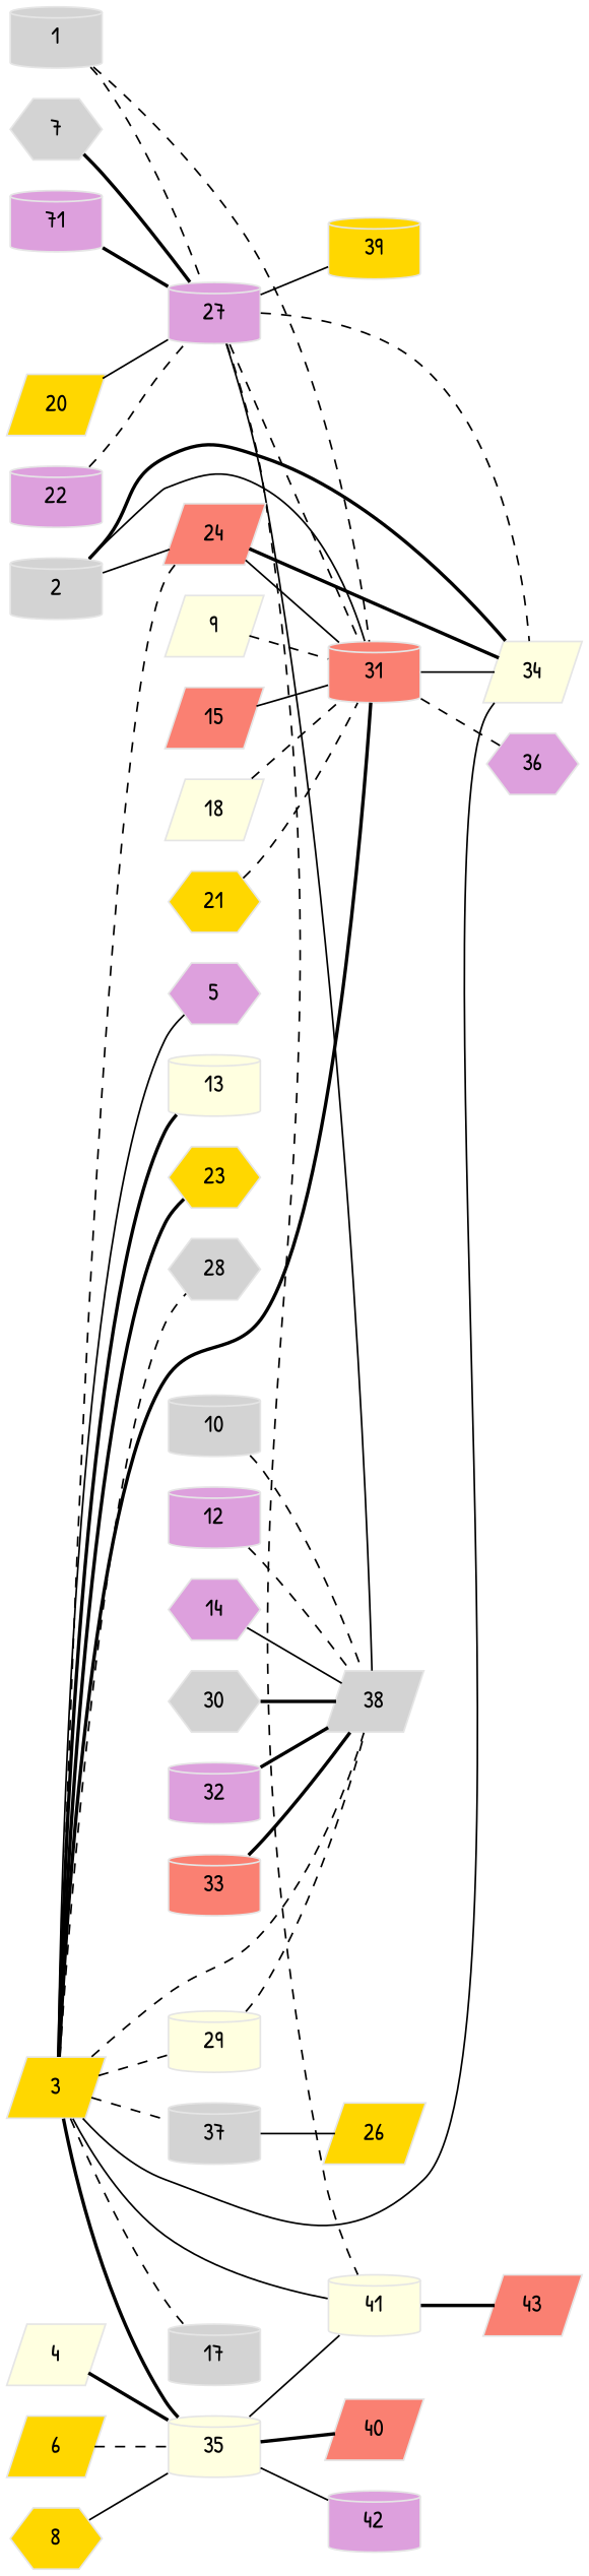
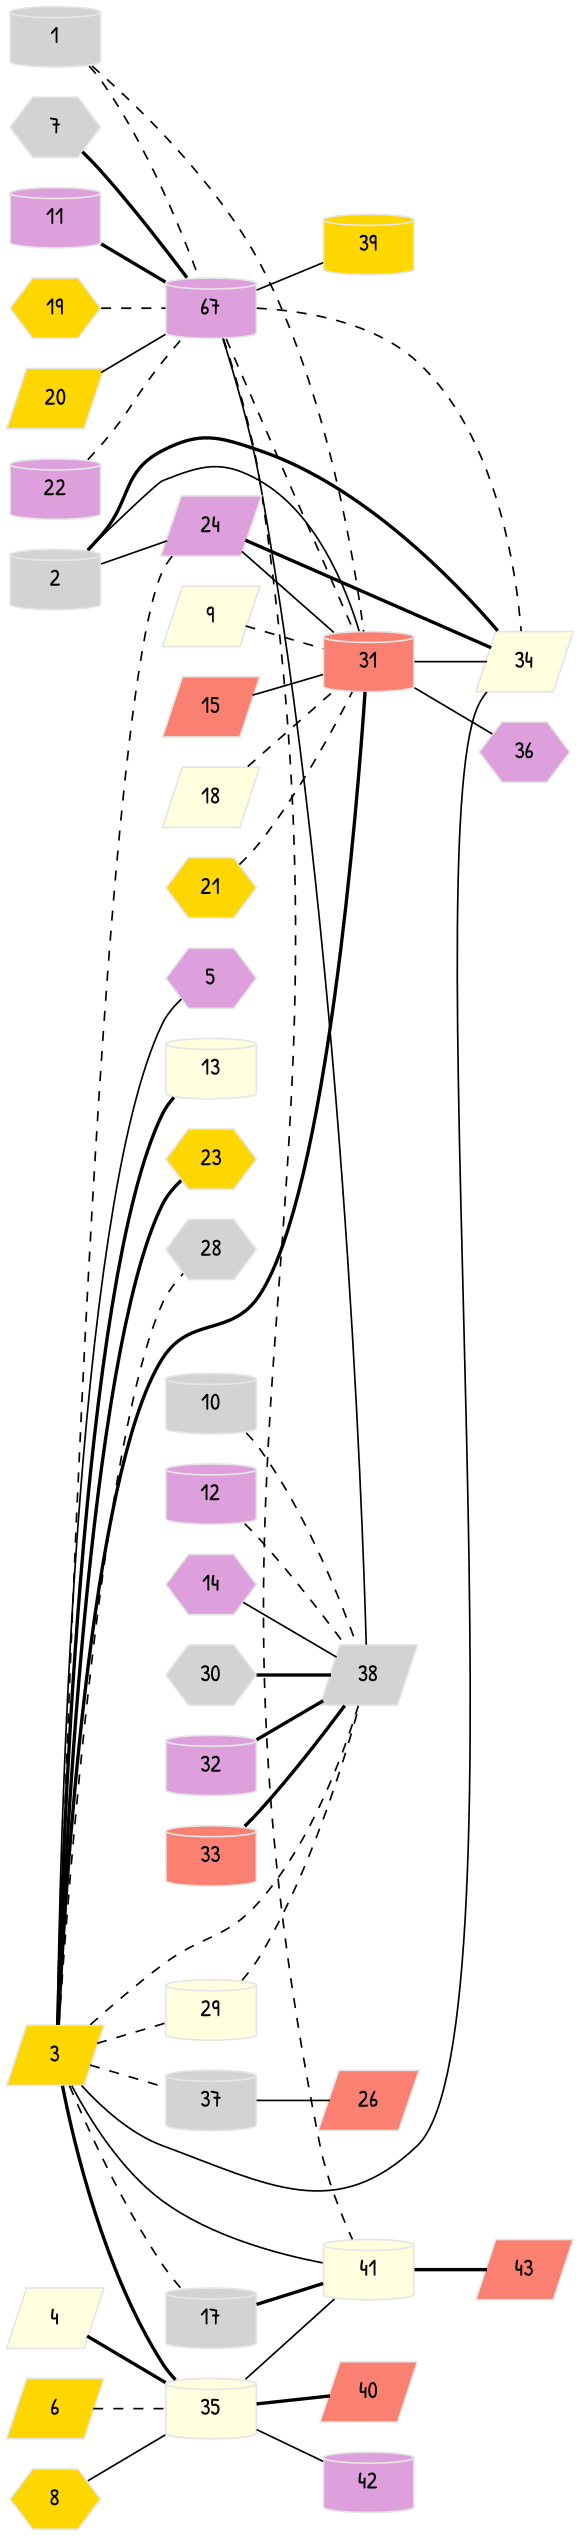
  graph {
    fontname="Patrick Hand"
    rankdir=LR
    node [color=gray90 fillcolor=plum fontname="Patrick Hand" shape=cylinder style=filled]
    edge [fontname="Patrick Hand" style=dashed weight=1.0]
-   27
+   27 [label=67]
    1 [fillcolor=lightgrey]
    31 [fillcolor=salmon]
    34 [fillcolor=lightyellow shape=parallelogram]
    38 [fillcolor=lightgrey shape=parallelogram]
    41 [fillcolor=lightyellow]
    39 [fillcolor=gold]
    36 [shape=hexagon]
    2 [fillcolor=lightgrey]
-   24 [fillcolor=salmon shape=parallelogram]
+   24 [shape=parallelogram]
    3 [fillcolor=gold shape=parallelogram]
    5 [shape=hexagon]
    13 [fillcolor=lightyellow]
    17 [fillcolor=lightgrey]
    23 [fillcolor=gold shape=hexagon]
    28 [fillcolor=lightgrey shape=hexagon]
    29 [fillcolor=lightyellow]
    35 [fillcolor=lightyellow]
    37 [fillcolor=lightgrey]
-   26 [fillcolor=gold shape=parallelogram]
+   26 [fillcolor=salmon shape=parallelogram]
    40 [fillcolor=salmon shape=parallelogram]
    42
    43 [fillcolor=salmon shape=parallelogram]
    4 [fillcolor=lightyellow shape=parallelogram]
    6 [fillcolor=gold shape=parallelogram]
    7 [fillcolor=lightgrey shape=hexagon]
    8 [fillcolor=gold shape=hexagon]
    9 [fillcolor=lightyellow shape=parallelogram]
    10 [fillcolor=lightgrey]
-   11 [label=71]
+   11
    12
    14 [shape=hexagon]
    15 [fillcolor=salmon shape=parallelogram]
    18 [fillcolor=lightyellow shape=parallelogram]
+   19 [fillcolor=gold shape=hexagon]
    20 [fillcolor=gold shape=parallelogram]
    21 [fillcolor=gold shape=hexagon]
    22
    30 [fillcolor=lightgrey shape=hexagon]
    32
    33 [fillcolor=salmon]
    27 -- 31 [weight=3.0]
    27 -- 34
    27 -- 38 [style=solid weight=2.0]
    27 -- 41
    27 -- 39 [style=solid]
    1 -- 27 [weight=2.0]
    1 -- 31
    31 -- 34 [style=solid weight=2.0]
-   31 -- 36
+   31 -- 36 [style=solid]
    41 -- 43 [style=bold]
    2 -- 31 [style=solid]
    2 -- 34 [style=bold]
    2 -- 24 [style=solid]
    24 -- 31 [style=solid]
    24 -- 34 [style=bold]
    3 -- 31 [style=bold weight=2.0]
    3 -- 34 [style=solid weight=5.0]
    3 -- 38 [weight=2.0]
    3 -- 41 [style=solid weight=2.0]
    3 -- 24
    3 -- 5 [style=solid]
    3 -- 13 [style=bold]
    3 -- 17
    3 -- 23 [style=bold]
    3 -- 28
    3 -- 29 [weight=2.0]
    3 -- 35 [style=bold weight=2.0]
    3 -- 37
+   17 -- 41 [style=bold]
    29 -- 38
    35 -- 41 [style=solid weight=2.0]
    35 -- 40 [style=bold]
    35 -- 42 [style=solid]
    37 -- 26 [style=solid]
    4 -- 35 [style=bold]
    6 -- 35
    7 -- 27 [style=bold]
    8 -- 35 [style=solid]
    9 -- 31
    10 -- 38
    11 -- 27 [style=bold]
    12 -- 38
    14 -- 38 [style=solid]
    15 -- 31 [style=solid]
    18 -- 31
+   19 -- 27
    20 -- 27 [style=solid]
    21 -- 31
    22 -- 27
    30 -- 38 [style=bold]
    32 -- 38 [style=bold]
    33 -- 38 [style=bold]
  }
